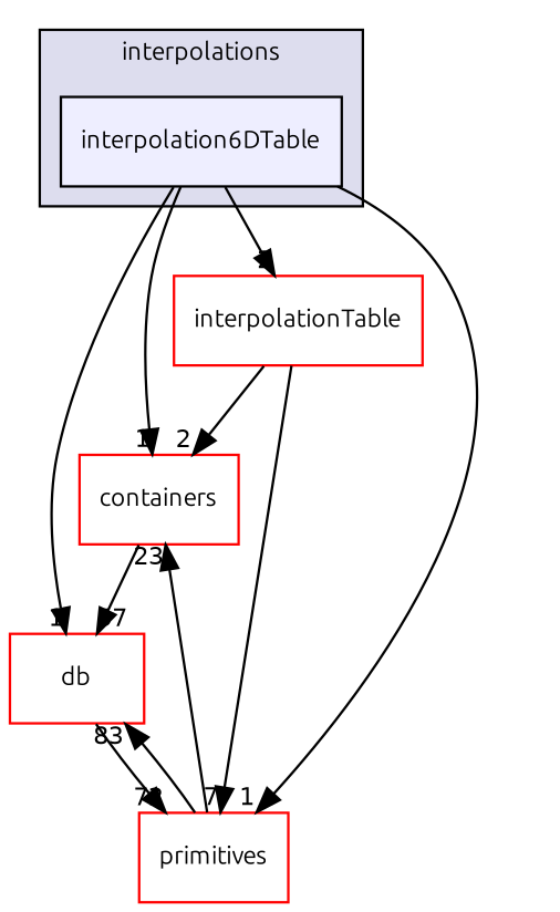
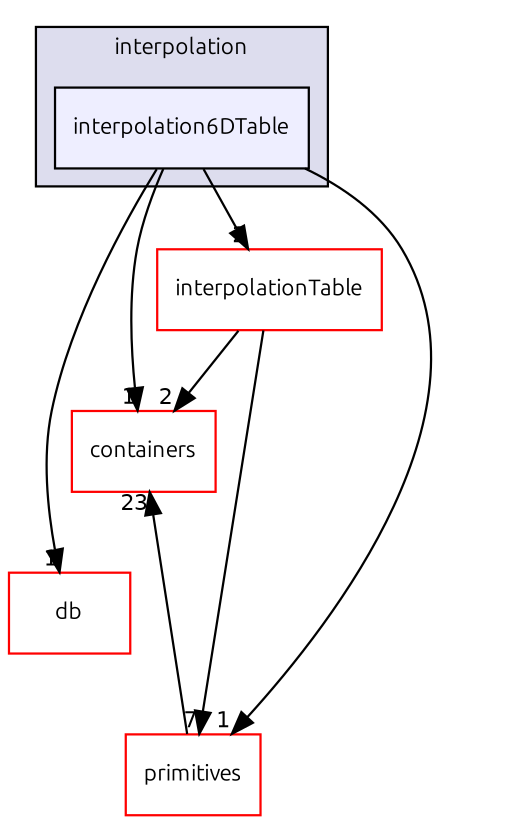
  digraph {
    compound=true
    fontname=Ubuntu
    node [fontname=Ubuntu fontsize=10 shape=box color=red]
    edge [fontname=Ubuntu headlabel=1 labeldistance=1.5 labelfontname=Helvetica labelfontsize=10]
    n1 [fillcolor="#eeeeff" label=interpolation6DTable pencolor=black style=filled color=""]
    n2 [label=containers]
    n3 [label=db]
    n4 [label=primitives]
    n5 [label=interpolationTable]
    subgraph cluster_1 {
      bgcolor="#ddddee"
      fontsize=10
-     label=interpolations
+     label=interpolation
      pencolor=black
      n1
    }
    n1 -> n2
    n1 -> n3
    n1 -> n4
    n1 -> n5 [headlabel=2]
-   n2 -> n3 [headlabel=57]
-   n3 -> n4 [headlabel=72]
    n4 -> n2 [headlabel=23]
-   n4 -> n3 [headlabel=83]
    n5 -> n2 [headlabel=2]
    n5 -> n4 [headlabel=7]
  }
